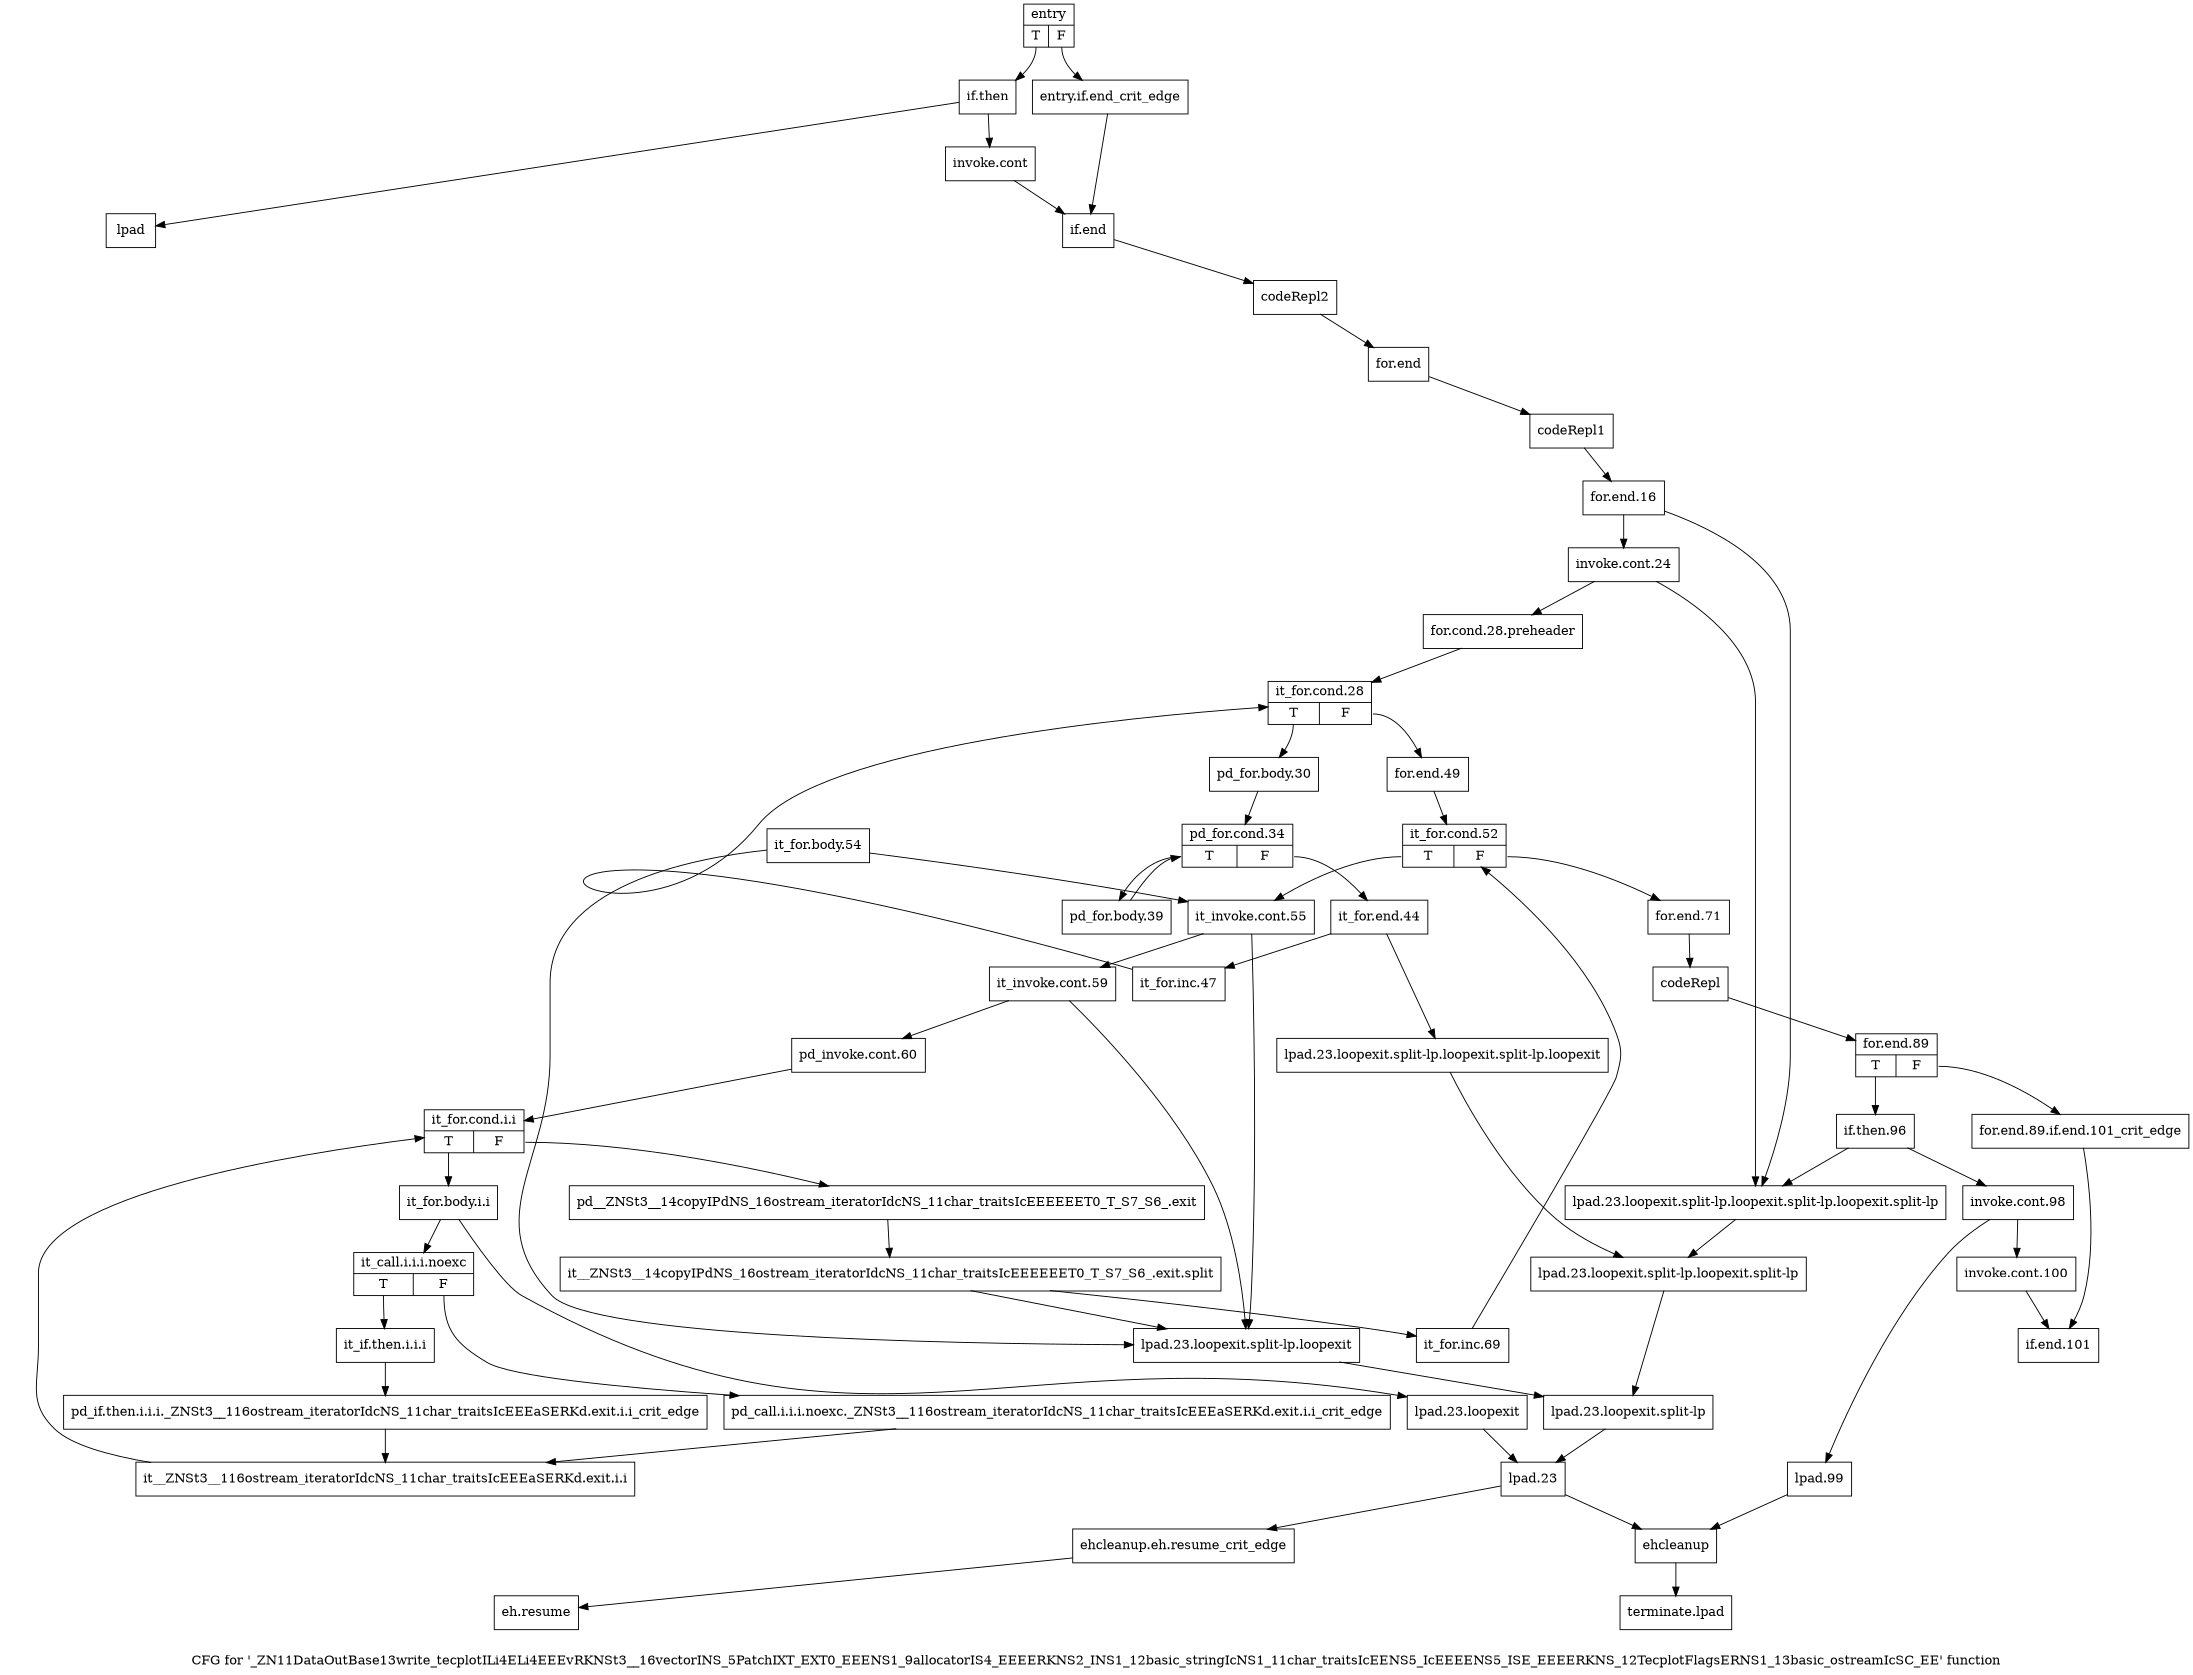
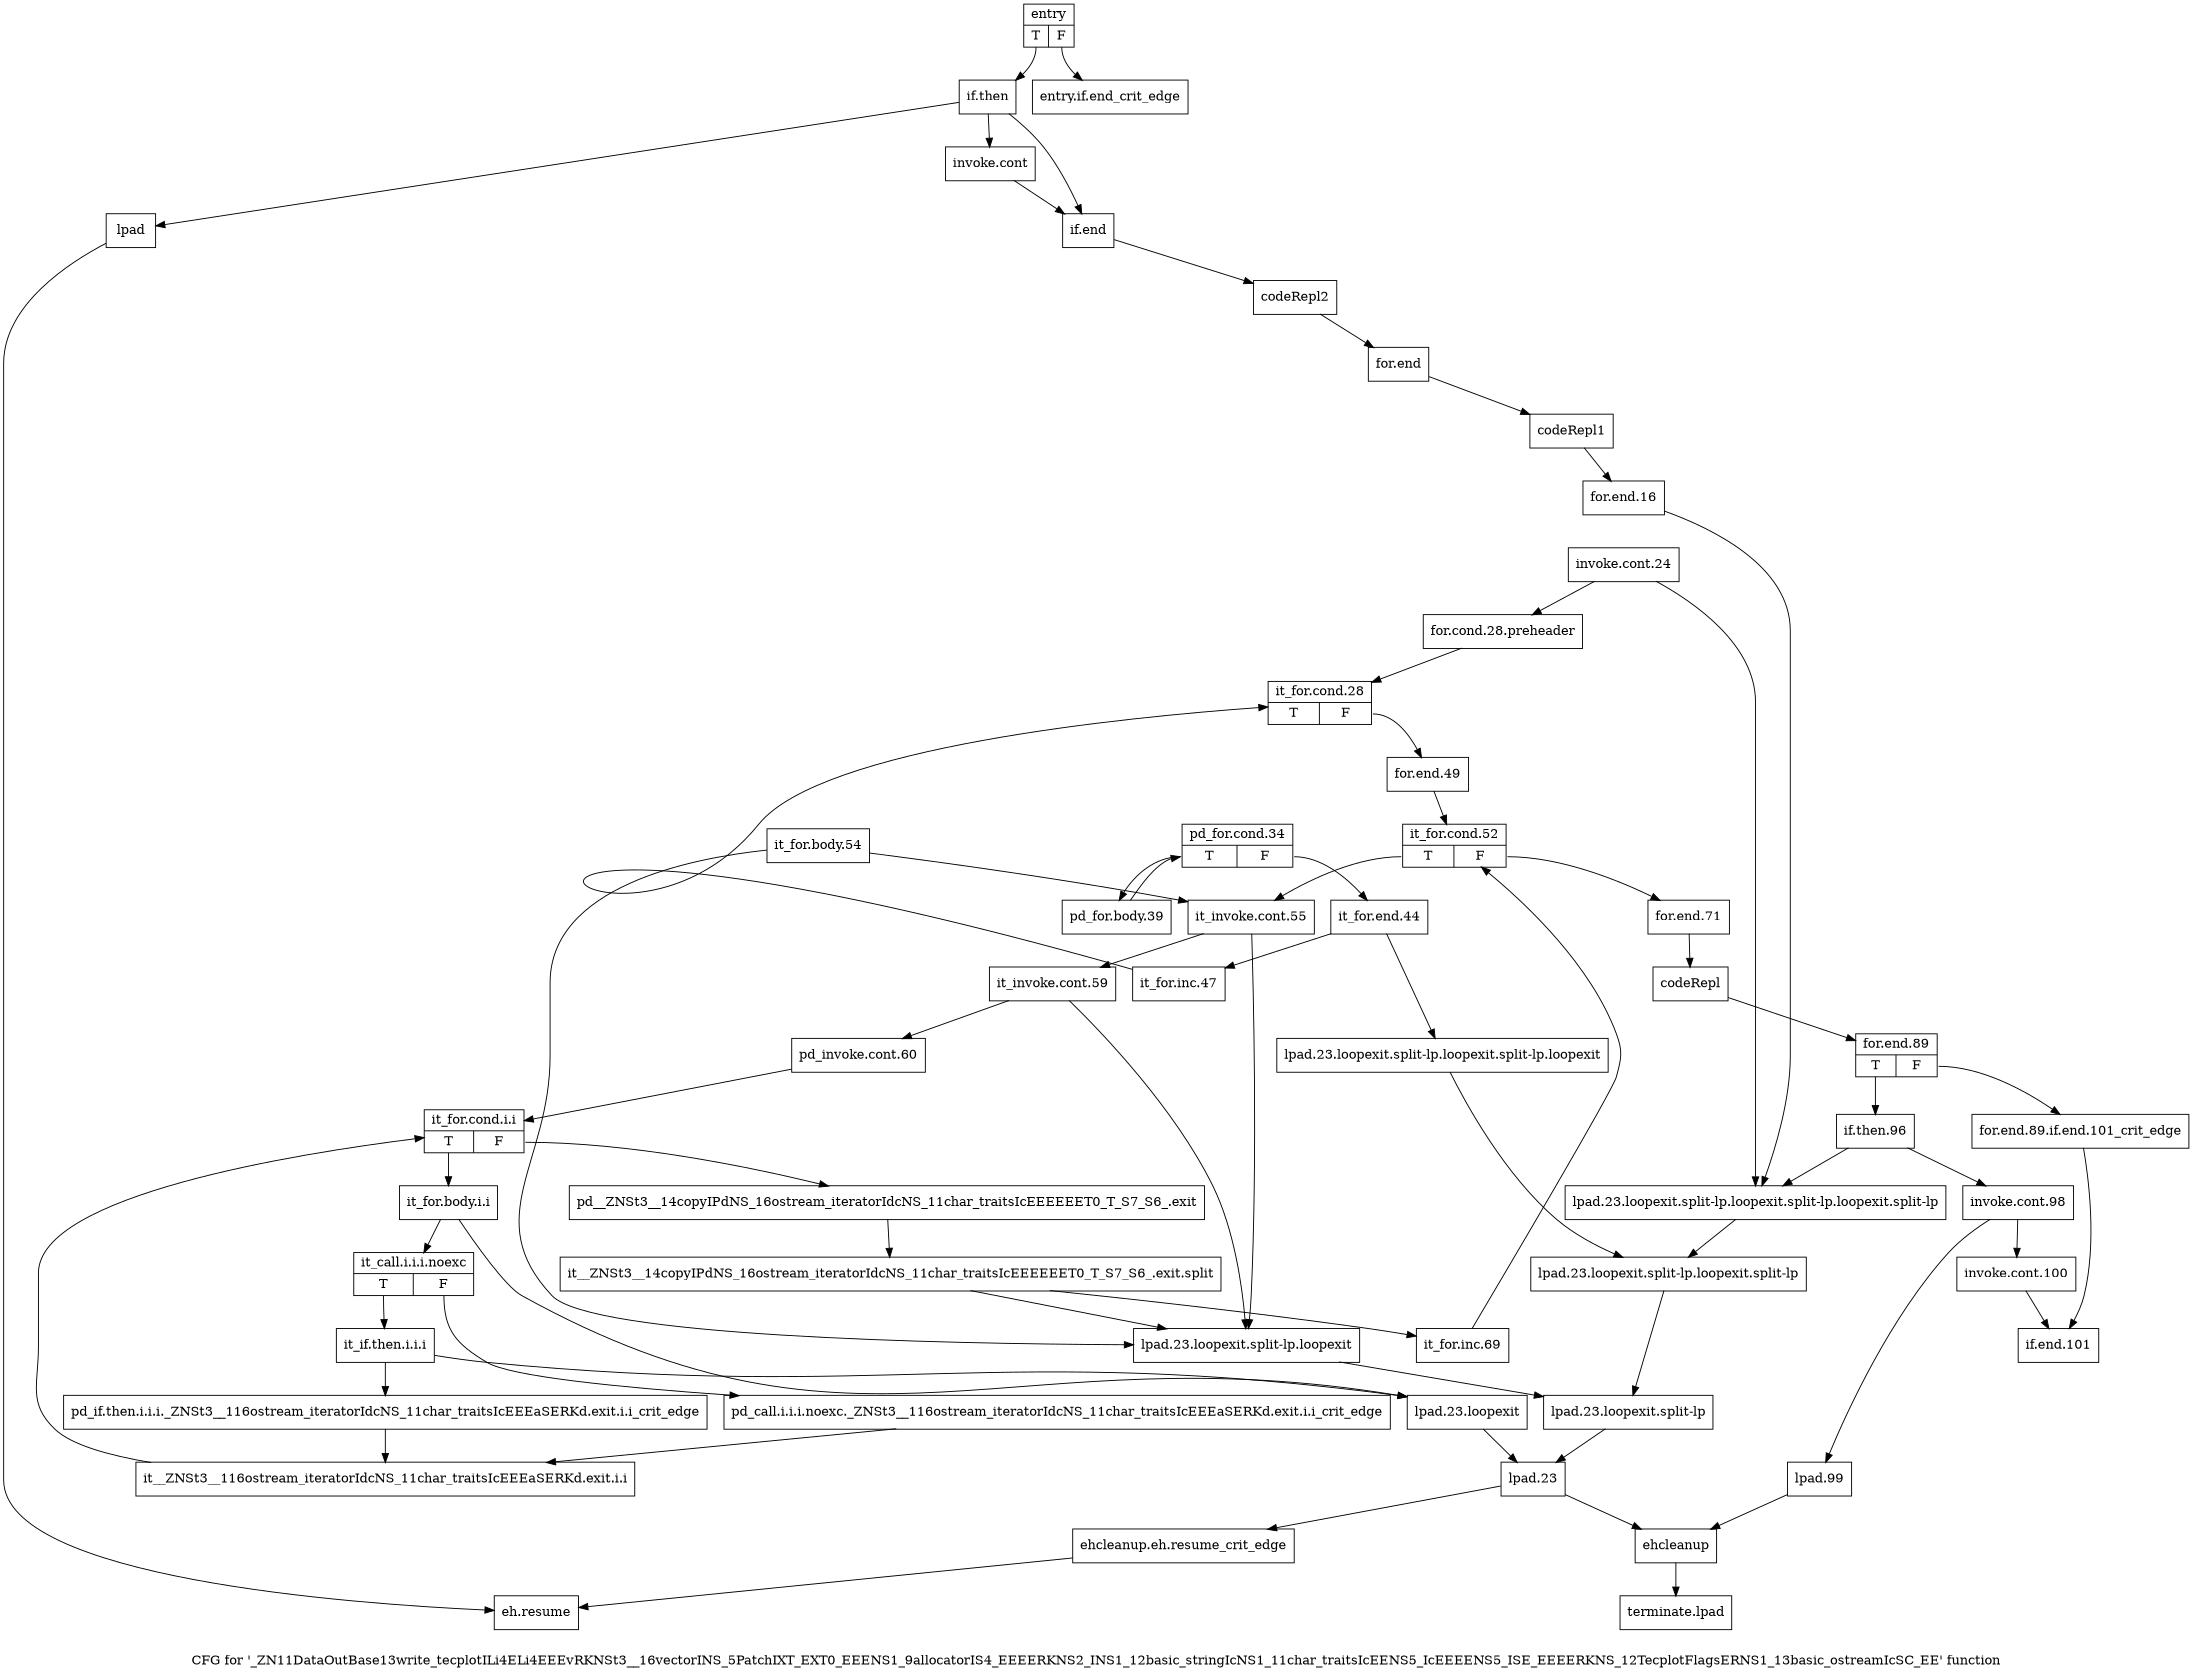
  digraph {
    label="CFG for '_ZN11DataOutBase13write_tecplotILi4ELi4EEEvRKNSt3__16vectorINS_5PatchIXT_EXT0_EEENS1_9allocatorIS4_EEEERKNS2_INS1_12basic_stringIcNS1_11char_traitsIcEENS5_IcEEEENS5_ISE_EEEERKNS_12TecplotFlagsERNS1_13basic_ostreamIcSC_EE' function"
    node [shape=record]
    n1 [label="{entry|{<s0>T|<s1>F}}"]
    n2 [label="{if.then}"]
    n3 [label="{entry.if.end_crit_edge}"]
    n4 [label="{invoke.cont}"]
    n5 [label="{lpad}"]
    n6 [label="{if.end}"]
    n7 [label="{eh.resume}"]
    n8 [label="{codeRepl2}"]
    n9 [label="{for.end}"]
    n10 [label="{codeRepl1}"]
    n11 [label="{for.end.16}"]
    n12 [label="{invoke.cont.24}"]
    n13 [label="{lpad.23.loopexit.split-lp.loopexit.split-lp.loopexit.split-lp}"]
    n14 [label="{for.cond.28.preheader}"]
    n15 [label="{lpad.23.loopexit.split-lp.loopexit.split-lp}"]
    n16 [label="{it_for.cond.28|{<s0>T|<s1>F}}"]
    n17 [label="{lpad.23.loopexit.split-lp}"]
-   n18 [label="{pd_for.body.30}"]
    n19 [label="{for.end.49}"]
    n20 [label="{pd_for.cond.34|{<s0>T|<s1>F}}"]
    n21 [label="{it_for.cond.52|{<s0>T|<s1>F}}"]
    n22 [label="{pd_for.body.39}"]
    n23 [label="{it_for.end.44}"]
    n24 [label="{for.end.71}"]
    n25 [label="{it_invoke.cont.55}"]
    n26 [label="{lpad.23.loopexit.split-lp.loopexit.split-lp.loopexit}"]
    n27 [label="{it_for.inc.47}"]
    n28 [label="{lpad.23.loopexit}"]
    n29 [label="{lpad.23}"]
    n30 [label="{ehcleanup}"]
    n31 [label="{ehcleanup.eh.resume_crit_edge}"]
    n32 [label="{terminate.lpad}"]
    n33 [label="{lpad.23.loopexit.split-lp.loopexit}"]
    n34 [label="{it_for.body.54}"]
    n35 [label="{codeRepl}"]
    n36 [label="{it_invoke.cont.59}"]
    n37 [label="{for.end.89|{<s0>T|<s1>F}}"]
    n38 [label="{pd_invoke.cont.60}"]
    n39 [label="{it_for.cond.i.i|{<s0>T|<s1>F}}"]
    n40 [label="{it_for.body.i.i}"]
    n41 [label="{pd__ZNSt3__14copyIPdNS_16ostream_iteratorIdcNS_11char_traitsIcEEEEEET0_T_S7_S6_.exit}"]
    n42 [label="{it_call.i.i.i.noexc|{<s0>T|<s1>F}}"]
    n43 [label="{it__ZNSt3__14copyIPdNS_16ostream_iteratorIdcNS_11char_traitsIcEEEEEET0_T_S7_S6_.exit.split}"]
    n44 [label="{it_if.then.i.i.i}"]
    n45 [label="{pd_call.i.i.i.noexc._ZNSt3__116ostream_iteratorIdcNS_11char_traitsIcEEEaSERKd.exit.i.i_crit_edge}"]
    n46 [label="{it_for.inc.69}"]
    n47 [label="{pd_if.then.i.i.i._ZNSt3__116ostream_iteratorIdcNS_11char_traitsIcEEEaSERKd.exit.i.i_crit_edge}"]
    n48 [label="{it__ZNSt3__116ostream_iteratorIdcNS_11char_traitsIcEEEaSERKd.exit.i.i}"]
    n49 [label="{if.then.96}"]
    n50 [label="{for.end.89.if.end.101_crit_edge}"]
    n51 [label="{invoke.cont.98}"]
    n52 [label="{if.end.101}"]
    n53 [label="{invoke.cont.100}"]
    n54 [label="{lpad.99}"]
    n1 -> n2 [tailport=s0]
    n1 -> n3 [tailport=s1]
    n2 -> n4
    n2 -> n5
-   n3 -> n6
+   n2 -> n6
    n4 -> n6
+   n5 -> n7
    n6 -> n8
    n8 -> n9
    n9 -> n10
    n10 -> n11
-   n11 -> n12
    n11 -> n13
    n12 -> n13
    n12 -> n14
    n13 -> n15
    n14 -> n16
    n15 -> n17
-   n16 -> n18 [tailport=s0]
    n16 -> n19 [tailport=s1]
    n17 -> n29
-   n18 -> n20
    n19 -> n21
    n20 -> n22 [tailport=s0]
    n20 -> n23 [tailport=s1]
    n21 -> n24 [tailport=s1]
    n21 -> n25 [tailport=s0]
    n22 -> n20
    n23 -> n26
    n23 -> n27
    n24 -> n35
    n25 -> n33
    n25 -> n36
    n26 -> n15
    n27 -> n16
    n28 -> n29
    n29 -> n30
    n29 -> n31
    n30 -> n32
    n31 -> n7
    n33 -> n17
    n34 -> n25
    n34 -> n33
    n35 -> n37
    n36 -> n33
    n36 -> n38
    n37 -> n49 [tailport=s0]
    n37 -> n50 [tailport=s1]
    n38 -> n39
    n39 -> n40 [tailport=s0]
    n39 -> n41 [tailport=s1]
    n40 -> n28
    n40 -> n42
    n41 -> n43
    n42 -> n44 [tailport=s0]
    n42 -> n45 [tailport=s1]
    n43 -> n33
    n43 -> n46
+   n44 -> n28
    n44 -> n47
    n45 -> n48
    n46 -> n21
    n47 -> n48
    n48 -> n39
    n49 -> n13
    n49 -> n51
    n50 -> n52
    n51 -> n53
    n51 -> n54
    n53 -> n52
    n54 -> n30
  }
